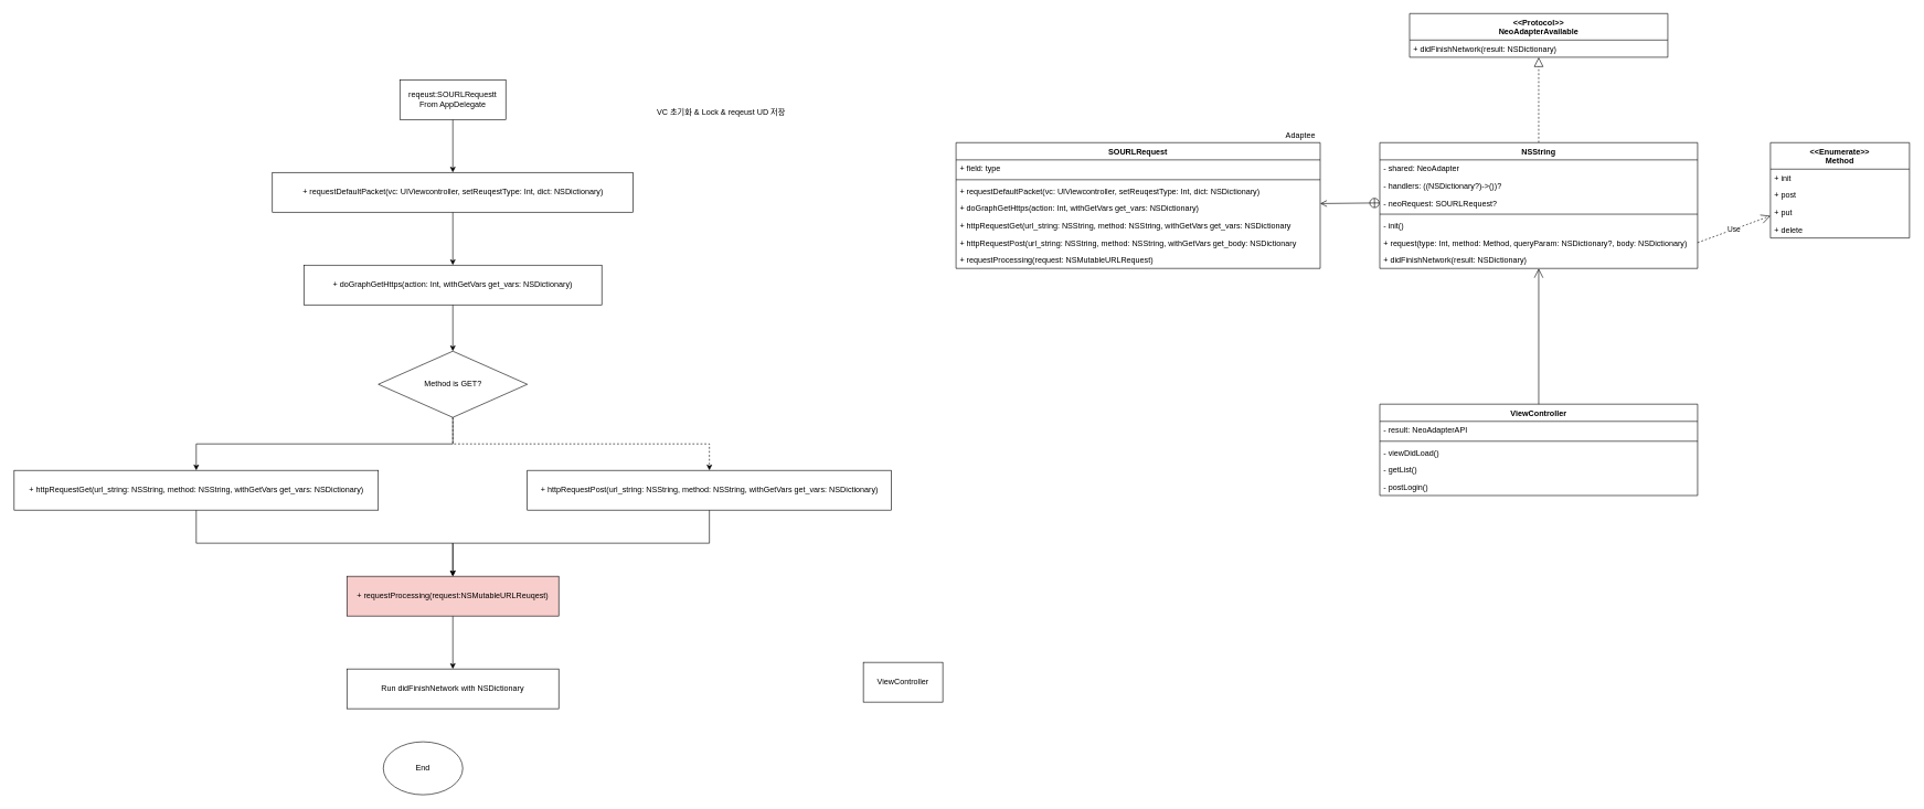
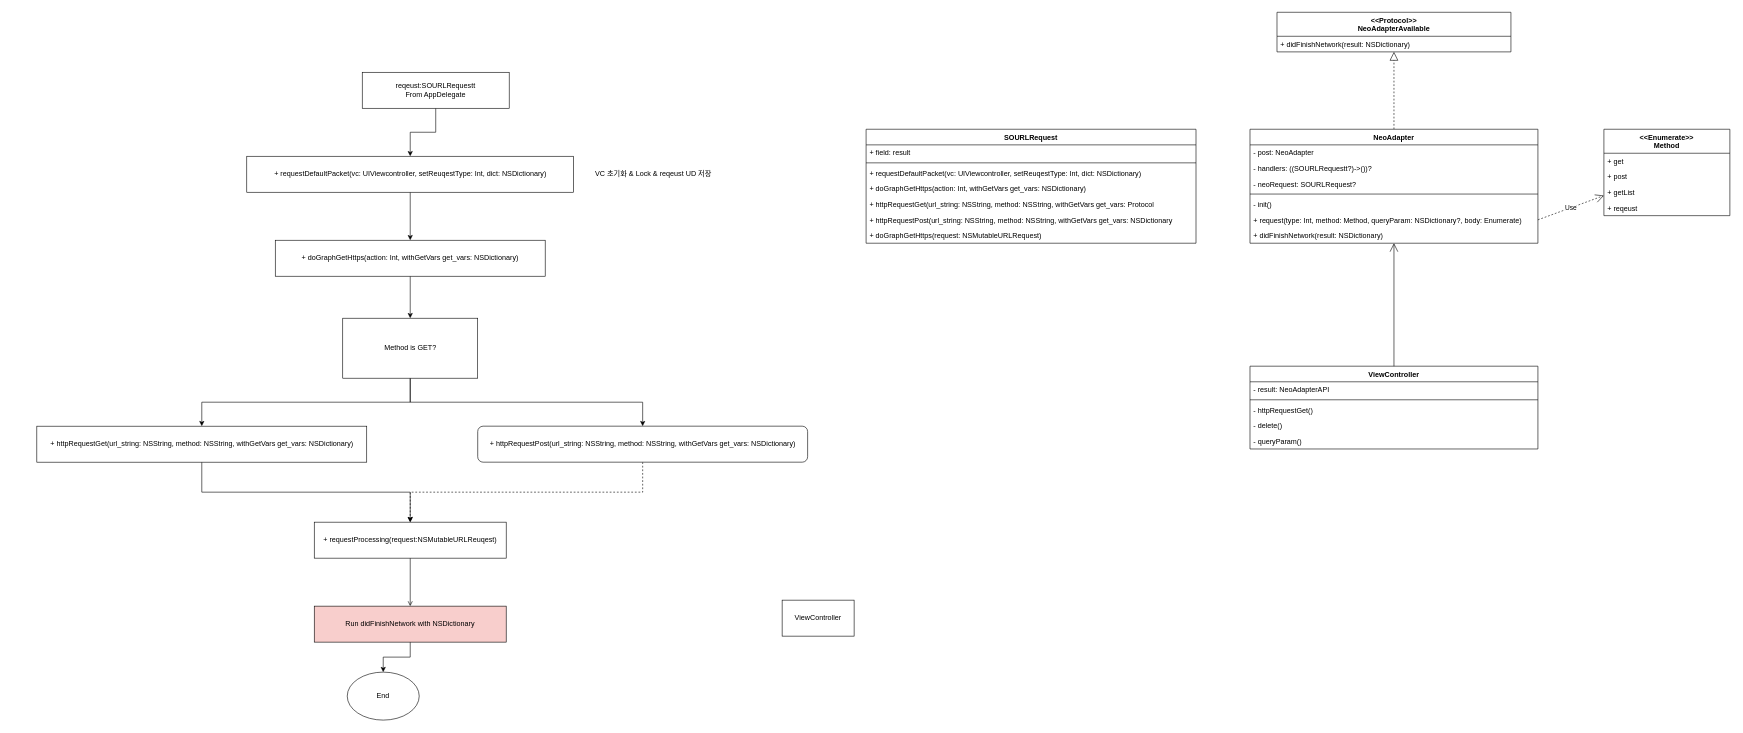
  <mxCell id="0" />
  <mxCell id="1" parent="0" />
  <mxCell id="2" value="" style="edgeStyle=orthogonalEdgeStyle;rounded=0;orthogonalLoop=1;jettySize=auto;html=1;" parent="1" source="3" target="5" edge="1"><mxGeometry relative="1" as="geometry" /></mxCell>
- <mxCell id="3" value="reqeust:SOURLRequestt&lt;br&gt;From AppDelegate" style="whiteSpace=wrap;html=1;" parent="1" vertex="1"><mxGeometry x="603" y="120" width="160" height="60" as="geometry" /></mxCell>
+ <mxCell id="3" value="reqeust:SOURLRequestt&lt;br&gt;From AppDelegate" style="whiteSpace=wrap;html=1;" parent="1" vertex="1"><mxGeometry x="603" y="120" width="245" height="60" as="geometry" /></mxCell>
  <mxCell id="4" value="" style="edgeStyle=orthogonalEdgeStyle;rounded=0;orthogonalLoop=1;jettySize=auto;html=1;" parent="1" source="5" target="7" edge="1"><mxGeometry relative="1" as="geometry" /></mxCell>
  <mxCell id="5" value="&lt;span style=&quot;text-align: left&quot;&gt;+ requestDefaultPacket(vc: UIViewcontroller, setReuqestType: Int, dict: NSDictionary)&lt;/span&gt;" style="whiteSpace=wrap;html=1;" parent="1" vertex="1"><mxGeometry x="410.5" y="260" width="545" height="60" as="geometry" /></mxCell>
  <mxCell id="6" value="" style="edgeStyle=orthogonalEdgeStyle;rounded=0;orthogonalLoop=1;jettySize=auto;html=1;" parent="1" source="7" target="11" edge="1"><mxGeometry relative="1" as="geometry" /></mxCell>
  <mxCell id="7" value="&lt;span style=&quot;text-align: left&quot;&gt;+ doGraphGetHttps(action: Int, withGetVars get_vars: NSDictionary)&lt;/span&gt;" style="whiteSpace=wrap;html=1;" parent="1" vertex="1"><mxGeometry x="458" y="400" width="450" height="60" as="geometry" /></mxCell>
- <mxCell id="8" value="VC 초기화 &amp;amp; Lock &amp;amp; reqeust UD 저장" style="text;html=1;align=center;verticalAlign=middle;resizable=0;points=[];autosize=1;" parent="1" vertex="1"><mxGeometry x="983" y="160" width="210" height="20" as="geometry" /></mxCell>
+ <mxCell id="8" value="VC 초기화 &amp;amp; Lock &amp;amp; reqeust UD 저장" style="text;html=1;align=center;verticalAlign=middle;resizable=0;points=[];autosize=1;" parent="1" vertex="1"><mxGeometry x="983" y="280" width="210" height="20" as="geometry" /></mxCell>
  <mxCell id="9" style="edgeStyle=orthogonalEdgeStyle;rounded=0;orthogonalLoop=1;jettySize=auto;html=1;" parent="1" source="11" target="13" edge="1"><mxGeometry relative="1" as="geometry" /></mxCell>
- <mxCell id="10" style="edgeStyle=orthogonalEdgeStyle;rounded=0;orthogonalLoop=1;jettySize=auto;html=1;dashed=1;" parent="1" source="11" target="15" edge="1"><mxGeometry relative="1" as="geometry" /></mxCell>
- <mxCell id="11" value="Method is GET?" style="rhombus;whiteSpace=wrap;html=1;" parent="1" vertex="1"><mxGeometry x="570.5" y="530" width="225" height="100" as="geometry" /></mxCell>
+ <mxCell id="10" style="edgeStyle=orthogonalEdgeStyle;rounded=0;orthogonalLoop=1;jettySize=auto;html=1;" parent="1" source="11" target="15" edge="1"><mxGeometry relative="1" as="geometry" /></mxCell>
+ <mxCell id="11" value="Method is GET?" style="whiteSpace=wrap;html=1;rounded=0;" parent="1" vertex="1"><mxGeometry x="570.5" y="530" width="225" height="100" as="geometry" /></mxCell>
  <mxCell id="12" style="edgeStyle=orthogonalEdgeStyle;rounded=0;orthogonalLoop=1;jettySize=auto;html=1;exitX=0.5;exitY=1;exitDx=0;exitDy=0;" parent="1" source="13" target="17" edge="1"><mxGeometry relative="1" as="geometry" /></mxCell>
- <mxCell id="13" value="+ httpRequestGet(url_string: NSString, method: NSString, withGetVars get_vars: NSDictionary)" style="whiteSpace=wrap;html=1;" parent="1" vertex="1"><mxGeometry x="20.5" y="710" width="550" height="60" as="geometry" /></mxCell>
- <mxCell id="14" style="edgeStyle=orthogonalEdgeStyle;rounded=0;orthogonalLoop=1;jettySize=auto;html=1;exitX=0.5;exitY=1;exitDx=0;exitDy=0;" parent="1" source="15" target="17" edge="1"><mxGeometry relative="1" as="geometry" /></mxCell>
- <mxCell id="15" value="+ httpRequestPost(url_string: NSString, method: NSString, withGetVars get_vars: NSDictionary)" style="whiteSpace=wrap;html=1;" parent="1" vertex="1"><mxGeometry x="795.5" y="710" width="550" height="60" as="geometry" /></mxCell>
- <mxCell id="16" value="" style="edgeStyle=orthogonalEdgeStyle;rounded=0;orthogonalLoop=1;jettySize=auto;html=1;" parent="1" source="17" target="21" edge="1"><mxGeometry relative="1" as="geometry" /></mxCell>
- <mxCell id="17" value="+ requestProcessing(request:NSMutableURLReuqest)" style="whiteSpace=wrap;html=1;fillColor=#f8cecc;" parent="1" vertex="1"><mxGeometry x="523" y="870" width="320" height="60" as="geometry" /></mxCell>
+ <mxCell id="13" value="+ httpRequestGet(url_string: NSString, method: NSString, withGetVars get_vars: NSDictionary)" style="whiteSpace=wrap;html=1;" parent="1" vertex="1"><mxGeometry x="60.5" y="710" width="550" height="60" as="geometry" /></mxCell>
+ <mxCell id="14" style="edgeStyle=orthogonalEdgeStyle;rounded=0;orthogonalLoop=1;jettySize=auto;html=1;exitX=0.5;exitY=1;exitDx=0;exitDy=0;dashed=1;" parent="1" source="15" target="17" edge="1"><mxGeometry relative="1" as="geometry" /></mxCell>
+ <mxCell id="15" value="+ httpRequestPost(url_string: NSString, method: NSString, withGetVars get_vars: NSDictionary)" style="whiteSpace=wrap;html=1;rounded=1;" parent="1" vertex="1"><mxGeometry x="795.5" y="710" width="550" height="60" as="geometry" /></mxCell>
+ <mxCell id="16" value="" style="edgeStyle=orthogonalEdgeStyle;rounded=0;orthogonalLoop=1;jettySize=auto;html=1;endArrow=open;" parent="1" source="17" target="21" edge="1"><mxGeometry relative="1" as="geometry" /></mxCell>
+ <mxCell id="17" value="+ requestProcessing(request:NSMutableURLReuqest)" style="whiteSpace=wrap;html=1;" parent="1" vertex="1"><mxGeometry x="523" y="870" width="320" height="60" as="geometry" /></mxCell>
+ <mxCell id="18" value="" style="edgeStyle=orthogonalEdgeStyle;rounded=0;orthogonalLoop=1;jettySize=auto;html=1;" parent="1" source="21" target="22" edge="1"><mxGeometry relative="1" as="geometry" /></mxCell>
  <mxCell id="19" value="&lt;&lt;Protocol&gt;&gt;&#10;NeoAdapterAvailable" style="swimlane;fontStyle=1;align=center;verticalAlign=top;childLayout=stackLayout;horizontal=1;startSize=40;horizontalStack=0;resizeParent=1;resizeParentMax=0;resizeLast=0;collapsible=1;marginBottom=0;" parent="1" vertex="1"><mxGeometry x="2128" y="20" width="390" height="66" as="geometry" /></mxCell>
  <mxCell id="20" value="+ didFinishNetwork(result: NSDictionary)" style="text;strokeColor=none;fillColor=none;align=left;verticalAlign=top;spacingLeft=4;spacingRight=4;overflow=hidden;rotatable=0;points=[[0,0.5],[1,0.5]];portConstraint=eastwest;" parent="19" vertex="1"><mxGeometry y="40" width="390" height="26" as="geometry" /></mxCell>
- <mxCell id="21" value="&lt;span&gt;Run didFinishNetwork with NSDictionary&lt;/span&gt;" style="whiteSpace=wrap;html=1;" parent="1" vertex="1"><mxGeometry x="523" y="1010" width="320" height="60" as="geometry" /></mxCell>
+ <mxCell id="21" value="&lt;span&gt;Run didFinishNetwork with NSDictionary&lt;/span&gt;" style="whiteSpace=wrap;html=1;fillColor=#f8cecc;" parent="1" vertex="1"><mxGeometry x="523" y="1010" width="320" height="60" as="geometry" /></mxCell>
  <mxCell id="22" value="End" style="ellipse;whiteSpace=wrap;html=1;" parent="1" vertex="1"><mxGeometry x="578" y="1120" width="120" height="80" as="geometry" /></mxCell>
  <mxCell id="23" value="ViewController" style="whiteSpace=wrap;html=1;" parent="1" vertex="1"><mxGeometry x="1303" y="1000" width="120" height="60" as="geometry" /></mxCell>
  <mxCell id="24" value="" style="endArrow=block;dashed=1;endFill=0;endSize=12;html=1;" parent="1" source="27" target="19" edge="1"><mxGeometry width="160" relative="1" as="geometry"><mxPoint x="2353" y="136" as="sourcePoint" /><mxPoint x="2513" y="136" as="targetPoint" /></mxGeometry></mxCell>
  <mxCell id="25" value="Use" style="endArrow=open;endSize=12;dashed=1;html=1;exitX=1;exitY=0.5;exitDx=0;exitDy=0;" parent="1" source="33" target="44" edge="1"><mxGeometry width="160" relative="1" as="geometry"><mxPoint x="2553" y="486" as="sourcePoint" /><mxPoint x="2713" y="486" as="targetPoint" /></mxGeometry></mxCell>
- <mxCell id="26" value="" style="endArrow=open;startArrow=circlePlus;endFill=0;startFill=0;endSize=8;html=1;exitX=0;exitY=0.5;exitDx=0;exitDy=0;" parent="1" source="30" target="35" edge="1"><mxGeometry width="160" relative="1" as="geometry"><mxPoint x="1303" y="330" as="sourcePoint" /><mxPoint x="1463" y="330" as="targetPoint" /></mxGeometry></mxCell>
- <mxCell id="27" value="NSString" style="swimlane;fontStyle=1;align=center;verticalAlign=top;childLayout=stackLayout;horizontal=1;startSize=26;horizontalStack=0;resizeParent=1;resizeParentMax=0;resizeLast=0;collapsible=1;marginBottom=0;" parent="1" vertex="1"><mxGeometry x="2083" y="215" width="480" height="190" as="geometry" /></mxCell>
- <mxCell id="28" value="- shared: NeoAdapter" style="text;strokeColor=none;fillColor=none;align=left;verticalAlign=top;spacingLeft=4;spacingRight=4;overflow=hidden;rotatable=0;points=[[0,0.5],[1,0.5]];portConstraint=eastwest;" parent="27" vertex="1"><mxGeometry y="26" width="480" height="26" as="geometry" /></mxCell>
- <mxCell id="29" value="- handlers: ((NSDictionary?)-&gt;())?" style="text;strokeColor=none;fillColor=none;align=left;verticalAlign=top;spacingLeft=4;spacingRight=4;overflow=hidden;rotatable=0;points=[[0,0.5],[1,0.5]];portConstraint=eastwest;" parent="27" vertex="1"><mxGeometry y="52" width="480" height="26" as="geometry" /></mxCell>
+ <mxCell id="27" value="NeoAdapter" style="swimlane;fontStyle=1;align=center;verticalAlign=top;childLayout=stackLayout;horizontal=1;startSize=26;horizontalStack=0;resizeParent=1;resizeParentMax=0;resizeLast=0;collapsible=1;marginBottom=0;" parent="1" vertex="1"><mxGeometry x="2083" y="215" width="480" height="190" as="geometry" /></mxCell>
+ <mxCell id="28" value="- post: NeoAdapter" style="text;strokeColor=none;fillColor=none;align=left;verticalAlign=top;spacingLeft=4;spacingRight=4;overflow=hidden;rotatable=0;points=[[0,0.5],[1,0.5]];portConstraint=eastwest;" parent="27" vertex="1"><mxGeometry y="26" width="480" height="26" as="geometry" /></mxCell>
+ <mxCell id="29" value="- handlers: ((SOURLRequestt?)-&gt;())?" style="text;strokeColor=none;fillColor=none;align=left;verticalAlign=top;spacingLeft=4;spacingRight=4;overflow=hidden;rotatable=0;points=[[0,0.5],[1,0.5]];portConstraint=eastwest;" parent="27" vertex="1"><mxGeometry y="52" width="480" height="26" as="geometry" /></mxCell>
  <mxCell id="30" value="- neoRequest: SOURLRequest?" style="text;strokeColor=none;fillColor=none;align=left;verticalAlign=top;spacingLeft=4;spacingRight=4;overflow=hidden;rotatable=0;points=[[0,0.5],[1,0.5]];portConstraint=eastwest;" parent="27" vertex="1"><mxGeometry y="78" width="480" height="26" as="geometry" /></mxCell>
  <mxCell id="31" value="" style="line;strokeWidth=1;fillColor=none;align=left;verticalAlign=middle;spacingTop=-1;spacingLeft=3;spacingRight=3;rotatable=0;labelPosition=right;points=[];portConstraint=eastwest;" parent="27" vertex="1"><mxGeometry y="104" width="480" height="8" as="geometry" /></mxCell>
  <mxCell id="32" value="- init()" style="text;strokeColor=none;fillColor=none;align=left;verticalAlign=top;spacingLeft=4;spacingRight=4;overflow=hidden;rotatable=0;points=[[0,0.5],[1,0.5]];portConstraint=eastwest;" parent="27" vertex="1"><mxGeometry y="112" width="480" height="26" as="geometry" /></mxCell>
- <mxCell id="33" value="+ request(type: Int, method: Method, queryParam: NSDictionary?, body: NSDictionary)" style="text;strokeColor=none;fillColor=none;align=left;verticalAlign=top;spacingLeft=4;spacingRight=4;overflow=hidden;rotatable=0;points=[[0,0.5],[1,0.5]];portConstraint=eastwest;" parent="27" vertex="1"><mxGeometry y="138" width="480" height="26" as="geometry" /></mxCell>
+ <mxCell id="33" value="+ request(type: Int, method: Method, queryParam: NSDictionary?, body: Enumerate)" style="text;strokeColor=none;fillColor=none;align=left;verticalAlign=top;spacingLeft=4;spacingRight=4;overflow=hidden;rotatable=0;points=[[0,0.5],[1,0.5]];portConstraint=eastwest;" parent="27" vertex="1"><mxGeometry y="138" width="480" height="26" as="geometry" /></mxCell>
  <mxCell id="34" value="+ didFinishNetwork(result: NSDictionary)" style="text;strokeColor=none;fillColor=none;align=left;verticalAlign=top;spacingLeft=4;spacingRight=4;overflow=hidden;rotatable=0;points=[[0,0.5],[1,0.5]];portConstraint=eastwest;" parent="27" vertex="1"><mxGeometry y="164" width="480" height="26" as="geometry" /></mxCell>
  <mxCell id="35" value="SOURLRequest" style="swimlane;fontStyle=1;align=center;verticalAlign=top;childLayout=stackLayout;horizontal=1;startSize=26;horizontalStack=0;resizeParent=1;resizeParentMax=0;resizeLast=0;collapsible=1;marginBottom=0;" parent="1" vertex="1"><mxGeometry x="1443" y="215" width="550" height="190" as="geometry" /></mxCell>
- <mxCell id="36" value="+ field: type" style="text;strokeColor=none;fillColor=none;align=left;verticalAlign=top;spacingLeft=4;spacingRight=4;overflow=hidden;rotatable=0;points=[[0,0.5],[1,0.5]];portConstraint=eastwest;" parent="35" vertex="1"><mxGeometry y="26" width="550" height="26" as="geometry" /></mxCell>
+ <mxCell id="36" value="+ field: result" style="text;strokeColor=none;fillColor=none;align=left;verticalAlign=top;spacingLeft=4;spacingRight=4;overflow=hidden;rotatable=0;points=[[0,0.5],[1,0.5]];portConstraint=eastwest;" parent="35" vertex="1"><mxGeometry y="26" width="550" height="26" as="geometry" /></mxCell>
  <mxCell id="37" value="" style="line;strokeWidth=1;fillColor=none;align=left;verticalAlign=middle;spacingTop=-1;spacingLeft=3;spacingRight=3;rotatable=0;labelPosition=right;points=[];portConstraint=eastwest;" parent="35" vertex="1"><mxGeometry y="52" width="550" height="8" as="geometry" /></mxCell>
  <mxCell id="38" value="+ requestDefaultPacket(vc: UIViewcontroller, setReuqestType: Int, dict: NSDictionary)" style="text;strokeColor=none;fillColor=none;align=left;verticalAlign=top;spacingLeft=4;spacingRight=4;overflow=hidden;rotatable=0;points=[[0,0.5],[1,0.5]];portConstraint=eastwest;" parent="35" vertex="1"><mxGeometry y="60" width="550" height="26" as="geometry" /></mxCell>
  <mxCell id="39" value="+ doGraphGetHttps(action: Int, withGetVars get_vars: NSDictionary)" style="text;strokeColor=none;fillColor=none;align=left;verticalAlign=top;spacingLeft=4;spacingRight=4;overflow=hidden;rotatable=0;points=[[0,0.5],[1,0.5]];portConstraint=eastwest;" parent="35" vertex="1"><mxGeometry y="86" width="550" height="26" as="geometry" /></mxCell>
- <mxCell id="40" value="+ httpRequestGet(url_string: NSString, method: NSString, withGetVars get_vars: NSDictionary" style="text;strokeColor=none;fillColor=none;align=left;verticalAlign=top;spacingLeft=4;spacingRight=4;overflow=hidden;rotatable=0;points=[[0,0.5],[1,0.5]];portConstraint=eastwest;" parent="35" vertex="1"><mxGeometry y="112" width="550" height="26" as="geometry" /></mxCell>
- <mxCell id="41" value="+ httpRequestPost(url_string: NSString, method: NSString, withGetVars get_body: NSDictionary" style="text;strokeColor=none;fillColor=none;align=left;verticalAlign=top;spacingLeft=4;spacingRight=4;overflow=hidden;rotatable=0;points=[[0,0.5],[1,0.5]];portConstraint=eastwest;" parent="35" vertex="1"><mxGeometry y="138" width="550" height="26" as="geometry" /></mxCell>
- <mxCell id="42" value="+ requestProcessing(request: NSMutableURLRequest)" style="text;strokeColor=none;fillColor=none;align=left;verticalAlign=top;spacingLeft=4;spacingRight=4;overflow=hidden;rotatable=0;points=[[0,0.5],[1,0.5]];portConstraint=eastwest;" parent="35" vertex="1"><mxGeometry y="164" width="550" height="26" as="geometry" /></mxCell>
- <mxCell id="43" value="Adaptee" style="text;html=1;align=center;verticalAlign=middle;resizable=0;points=[];autosize=1;" parent="1" vertex="1"><mxGeometry x="1933" y="195" width="60" height="20" as="geometry" /></mxCell>
+ <mxCell id="40" value="+ httpRequestGet(url_string: NSString, method: NSString, withGetVars get_vars: Protocol" style="text;strokeColor=none;fillColor=none;align=left;verticalAlign=top;spacingLeft=4;spacingRight=4;overflow=hidden;rotatable=0;points=[[0,0.5],[1,0.5]];portConstraint=eastwest;" parent="35" vertex="1"><mxGeometry y="112" width="550" height="26" as="geometry" /></mxCell>
+ <mxCell id="41" value="+ httpRequestPost(url_string: NSString, method: NSString, withGetVars get_vars: NSDictionary" style="text;strokeColor=none;fillColor=none;align=left;verticalAlign=top;spacingLeft=4;spacingRight=4;overflow=hidden;rotatable=0;points=[[0,0.5],[1,0.5]];portConstraint=eastwest;" parent="35" vertex="1"><mxGeometry y="138" width="550" height="26" as="geometry" /></mxCell>
+ <mxCell id="42" value="+ doGraphGetHttps(request: NSMutableURLRequest)" style="text;strokeColor=none;fillColor=none;align=left;verticalAlign=top;spacingLeft=4;spacingRight=4;overflow=hidden;rotatable=0;points=[[0,0.5],[1,0.5]];portConstraint=eastwest;" parent="35" vertex="1"><mxGeometry y="164" width="550" height="26" as="geometry" /></mxCell>
  <mxCell id="44" value="&lt;&lt;Enumerate&gt;&gt;&#10;Method" style="swimlane;fontStyle=1;align=center;verticalAlign=top;childLayout=stackLayout;horizontal=1;startSize=40;horizontalStack=0;resizeParent=1;resizeParentMax=0;resizeLast=0;collapsible=1;marginBottom=0;" parent="1" vertex="1"><mxGeometry x="2673" y="215" width="210" height="144" as="geometry" /></mxCell>
- <mxCell id="45" value="+ init" style="text;strokeColor=none;fillColor=none;align=left;verticalAlign=top;spacingLeft=4;spacingRight=4;overflow=hidden;rotatable=0;points=[[0,0.5],[1,0.5]];portConstraint=eastwest;" parent="44" vertex="1"><mxGeometry y="40" width="210" height="26" as="geometry" /></mxCell>
+ <mxCell id="45" value="+ get" style="text;strokeColor=none;fillColor=none;align=left;verticalAlign=top;spacingLeft=4;spacingRight=4;overflow=hidden;rotatable=0;points=[[0,0.5],[1,0.5]];portConstraint=eastwest;" parent="44" vertex="1"><mxGeometry y="40" width="210" height="26" as="geometry" /></mxCell>
  <mxCell id="46" value="+ post" style="text;strokeColor=none;fillColor=none;align=left;verticalAlign=top;spacingLeft=4;spacingRight=4;overflow=hidden;rotatable=0;points=[[0,0.5],[1,0.5]];portConstraint=eastwest;" parent="44" vertex="1"><mxGeometry y="66" width="210" height="26" as="geometry" /></mxCell>
- <mxCell id="47" value="+ put" style="text;strokeColor=none;fillColor=none;align=left;verticalAlign=top;spacingLeft=4;spacingRight=4;overflow=hidden;rotatable=0;points=[[0,0.5],[1,0.5]];portConstraint=eastwest;" parent="44" vertex="1"><mxGeometry y="92" width="210" height="26" as="geometry" /></mxCell>
- <mxCell id="48" value="+ delete" style="text;strokeColor=none;fillColor=none;align=left;verticalAlign=top;spacingLeft=4;spacingRight=4;overflow=hidden;rotatable=0;points=[[0,0.5],[1,0.5]];portConstraint=eastwest;" parent="44" vertex="1"><mxGeometry y="118" width="210" height="26" as="geometry" /></mxCell>
+ <mxCell id="47" value="+ getList" style="text;strokeColor=none;fillColor=none;align=left;verticalAlign=top;spacingLeft=4;spacingRight=4;overflow=hidden;rotatable=0;points=[[0,0.5],[1,0.5]];portConstraint=eastwest;" parent="44" vertex="1"><mxGeometry y="92" width="210" height="26" as="geometry" /></mxCell>
+ <mxCell id="48" value="+ reqeust" style="text;strokeColor=none;fillColor=none;align=left;verticalAlign=top;spacingLeft=4;spacingRight=4;overflow=hidden;rotatable=0;points=[[0,0.5],[1,0.5]];portConstraint=eastwest;" parent="44" vertex="1"><mxGeometry y="118" width="210" height="26" as="geometry" /></mxCell>
  <mxCell id="49" value="ViewController" style="swimlane;fontStyle=1;align=center;verticalAlign=top;childLayout=stackLayout;horizontal=1;startSize=26;horizontalStack=0;resizeParent=1;resizeParentMax=0;resizeLast=0;collapsible=1;marginBottom=0;" parent="1" vertex="1"><mxGeometry x="2083" y="610" width="480" height="138" as="geometry" /></mxCell>
  <mxCell id="50" value="- result: NeoAdapterAPI" style="text;strokeColor=none;fillColor=none;align=left;verticalAlign=top;spacingLeft=4;spacingRight=4;overflow=hidden;rotatable=0;points=[[0,0.5],[1,0.5]];portConstraint=eastwest;" parent="49" vertex="1"><mxGeometry y="26" width="480" height="26" as="geometry" /></mxCell>
  <mxCell id="51" value="" style="line;strokeWidth=1;fillColor=none;align=left;verticalAlign=middle;spacingTop=-1;spacingLeft=3;spacingRight=3;rotatable=0;labelPosition=right;points=[];portConstraint=eastwest;" parent="49" vertex="1"><mxGeometry y="52" width="480" height="8" as="geometry" /></mxCell>
- <mxCell id="52" value="- viewDidLoad()" style="text;strokeColor=none;fillColor=none;align=left;verticalAlign=top;spacingLeft=4;spacingRight=4;overflow=hidden;rotatable=0;points=[[0,0.5],[1,0.5]];portConstraint=eastwest;" parent="49" vertex="1"><mxGeometry y="60" width="480" height="26" as="geometry" /></mxCell>
- <mxCell id="53" value="- getList()" style="text;strokeColor=none;fillColor=none;align=left;verticalAlign=top;spacingLeft=4;spacingRight=4;overflow=hidden;rotatable=0;points=[[0,0.5],[1,0.5]];portConstraint=eastwest;" parent="49" vertex="1"><mxGeometry y="86" width="480" height="26" as="geometry" /></mxCell>
- <mxCell id="54" value="- postLogin()" style="text;strokeColor=none;fillColor=none;align=left;verticalAlign=top;spacingLeft=4;spacingRight=4;overflow=hidden;rotatable=0;points=[[0,0.5],[1,0.5]];portConstraint=eastwest;" parent="49" vertex="1"><mxGeometry y="112" width="480" height="26" as="geometry" /></mxCell>
+ <mxCell id="52" value="- httpRequestGet()" style="text;strokeColor=none;fillColor=none;align=left;verticalAlign=top;spacingLeft=4;spacingRight=4;overflow=hidden;rotatable=0;points=[[0,0.5],[1,0.5]];portConstraint=eastwest;" parent="49" vertex="1"><mxGeometry y="60" width="480" height="26" as="geometry" /></mxCell>
+ <mxCell id="53" value="- delete()" style="text;strokeColor=none;fillColor=none;align=left;verticalAlign=top;spacingLeft=4;spacingRight=4;overflow=hidden;rotatable=0;points=[[0,0.5],[1,0.5]];portConstraint=eastwest;" parent="49" vertex="1"><mxGeometry y="86" width="480" height="26" as="geometry" /></mxCell>
+ <mxCell id="54" value="- queryParam()" style="text;strokeColor=none;fillColor=none;align=left;verticalAlign=top;spacingLeft=4;spacingRight=4;overflow=hidden;rotatable=0;points=[[0,0.5],[1,0.5]];portConstraint=eastwest;" parent="49" vertex="1"><mxGeometry y="112" width="480" height="26" as="geometry" /></mxCell>
  <mxCell id="55" value="" style="endArrow=open;endFill=1;endSize=12;html=1;" parent="1" source="49" target="27" edge="1"><mxGeometry width="160" relative="1" as="geometry"><mxPoint x="2273" y="530" as="sourcePoint" /><mxPoint x="2433" y="530" as="targetPoint" /></mxGeometry></mxCell>
